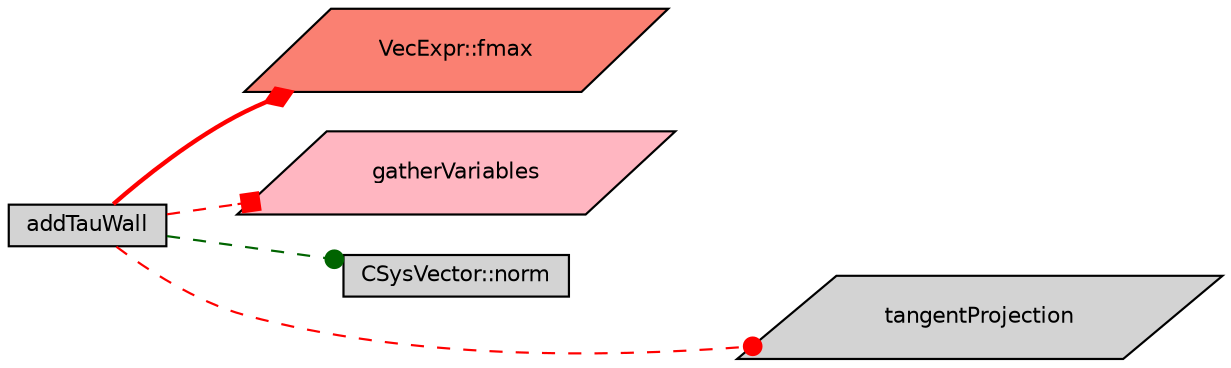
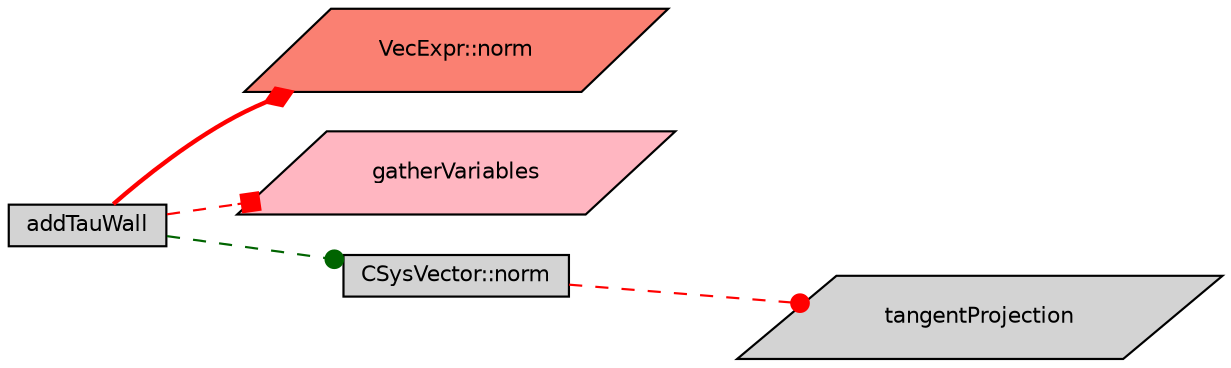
  digraph {
    rankdir=LR
    node [color=black fillcolor=lightgrey fontname=Helvetica fontsize=10 shape=parallelogram style=filled]
    edge [arrowhead=dot color=red fontname=Helvetica fontsize=10 labelfontname=Helvetica labelfontsize=10 style=dashed]
    n1 [fontcolor=black height=0.2 label=addTauWall shape=box width=0.4]
-   n2 [fillcolor=salmon height=0.2 label="VecExpr::fmax" width=0.4]
+   n2 [fillcolor=salmon height=0.2 label="VecExpr::norm" width=0.4]
    n3 [fillcolor=lightpink height=0.2 label=gatherVariables width=0.4]
    n4 [height=0.2 label="CSysVector::norm" shape=box width=0.4]
    n5 [height=0.2 label=tangentProjection width=0.4]
    n1 -> n2 [arrowhead=diamond style=bold]
    n1 -> n3 [arrowhead=box]
    n1 -> n4 [color=darkgreen]
-   n1 -> n5
+   n4 -> n5
  }
